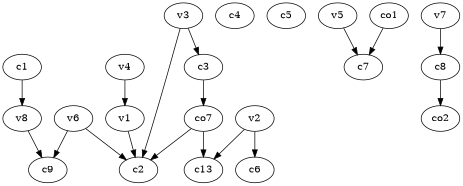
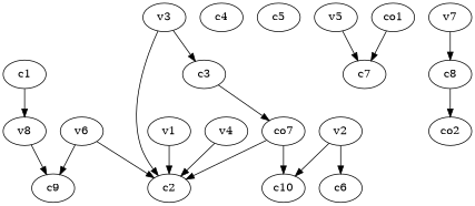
  strict digraph {
    edge [weight=1]
    c1
    v8
    c9
    n4 [label=co7]
    c3
    c2
-   c10 [label=c13]
+   c10
    c4
    c5
    v1
    v2
    c6
    v3
    v4
    v5
    c7
    v6
    v7
    c8
    co2
    co1
    c1 -> v8
    v8 -> c9
    n4 -> c2
    n4 -> c10
    c3 -> n4
    v1 -> c2
    v2 -> c10
    v2 -> c6
    v3 -> c3
    v3 -> c2
-   v4 -> v1
+   v4 -> c2
    v5 -> c7
    v6 -> c9
    v6 -> c2
    v7 -> c8
    c8 -> co2
    co1 -> c7
  }
